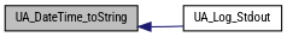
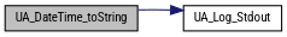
  digraph {
    rankdir=LR
    fontname="Roboto Condensed"
    node [color=black fontname="Roboto Condensed" fontsize=10 shape=record style=filled]
    n1 [fillcolor=grey75 fontcolor=black height=0.2 label=UA_DateTime_toString width=0.4]
    n2 [fillcolor=white height=0.2 label=UA_Log_Stdout width=0.4]
-   n1 -> n2 [color=midnightblue dir=back fontname="Roboto Condensed" fontsize=10 labelfontname=Helvetica labelfontsize=10 style=solid]
+   n2 -> n1 [color=midnightblue dir=back fontname="Roboto Condensed" fontsize=10 labelfontname=Helvetica labelfontsize=10 style=solid]
  }
